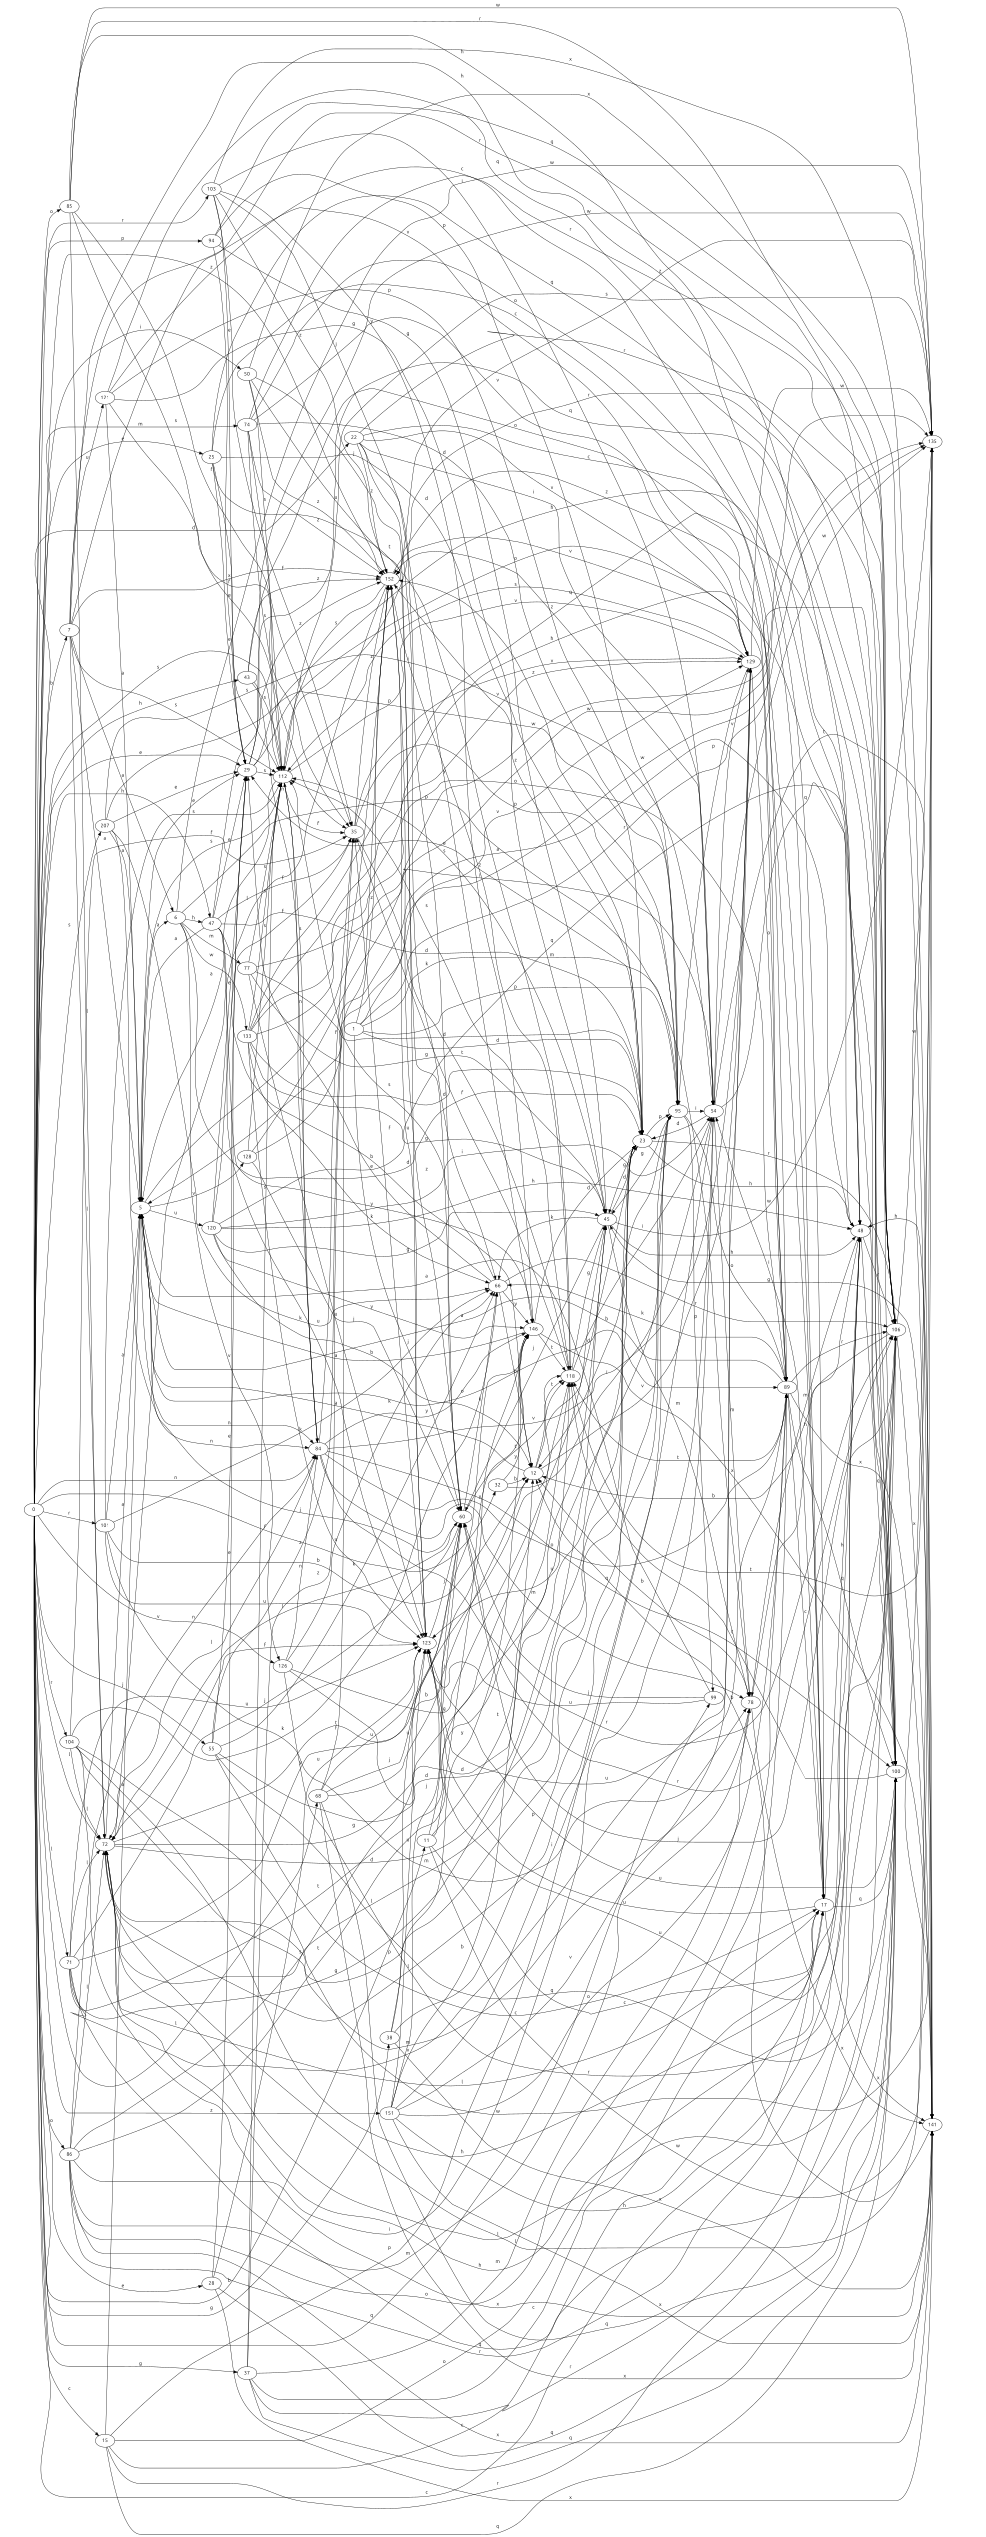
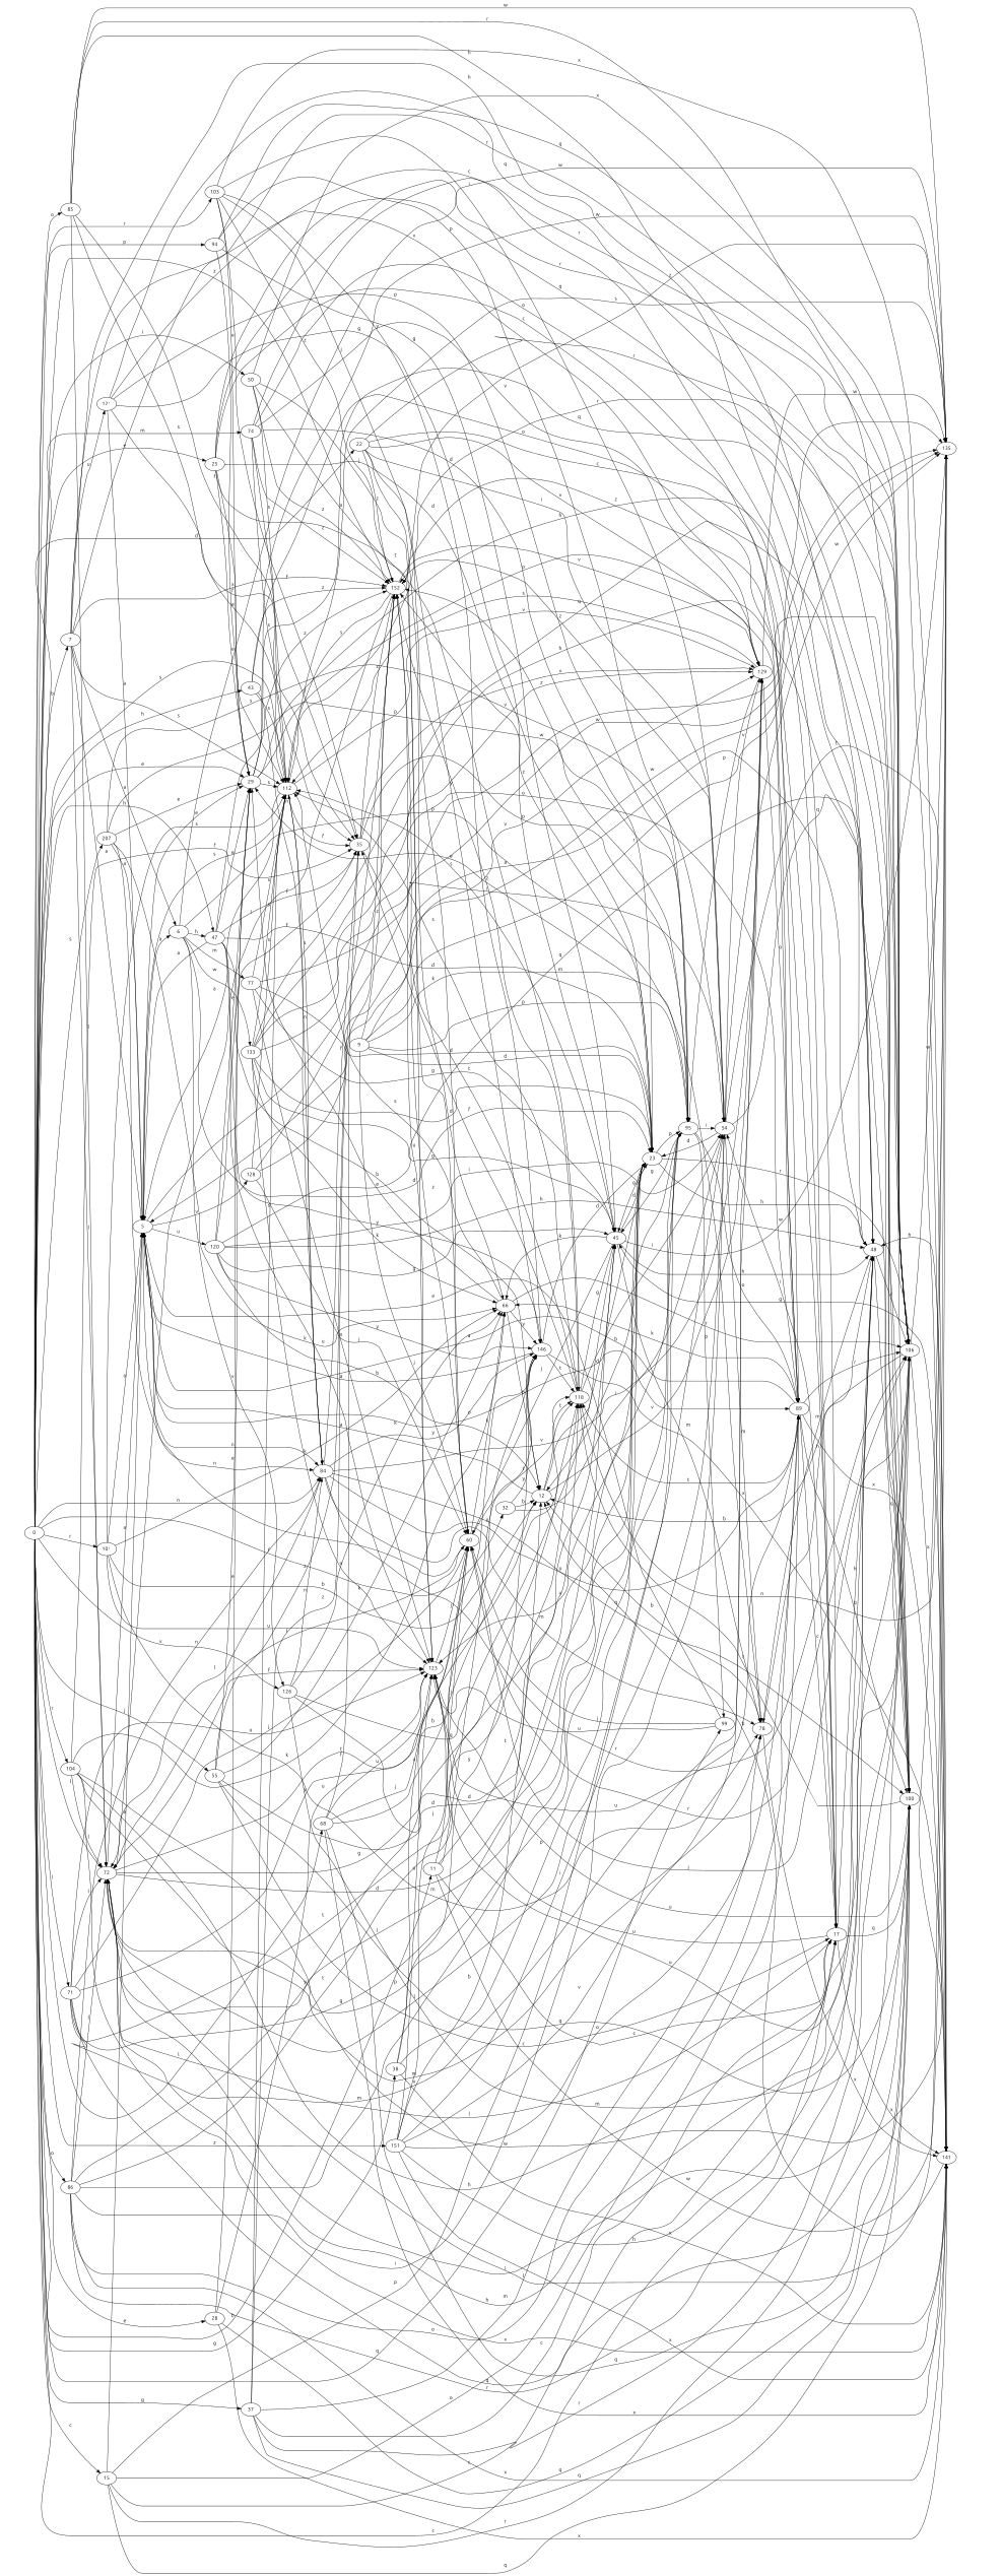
  strict digraph {
    fontname=Ubuntu
    rankdir=LR
    node [fontname=Ubuntu]
    edge [fontname=Ubuntu]
    0
    7
    11
    15
    17
    22
    25
    28
    29
    32
    37
    38
    43
    47
    50
    55
    68
    71
    72
    74
    84
    85
    86
    94
    99
    n26 [label=101]
    103
    104
    n29 [label=207]
    112
    126
    151
    152
    n34 [label=6]
    5
    48
    106
    121
    129
-   9 [label=1]
+   9
    23
    95
    135
    60
    78
    118
    146
    89
    100
    54
    123
    141
    66
    12
    35
    n56 [label=45]
    77
    133
    120
    128
    0 -> 7 [label=b]
    0 -> 11 [label=b]
    0 -> 15 [label=c]
    0 -> 17 [label=c]
    0 -> 22 [label=d]
    0 -> 25 [label=e]
    0 -> 28 [label=e]
    0 -> 29 [label=e]
    0 -> 32 [label=f]
    0 -> 37 [label=g]
    0 -> 38 [label=g]
    0 -> 43 [label=h]
    0 -> 47 [label=h]
    0 -> 50 [label=i]
    0 -> 55 [label=j]
    0 -> 68 [label=l]
    0 -> 71 [label=l]
    0 -> 72 [label=l]
    0 -> 74 [label=m]
    0 -> 84 [label=n]
    0 -> 85 [label=o]
    0 -> 86 [label=o]
    0 -> 94 [label=p]
    0 -> 99 [label=q]
    0 -> n26 [label=r]
    0 -> 103 [label=r]
    0 -> 104 [label=r]
    0 -> n29 [label=s]
    0 -> 112 [label=s]
    0 -> 126 [label=v]
    0 -> 151 [label=z]
    0 -> 152 [label=z]
    7 -> 72 [label=l]
    7 -> 112 [label=s]
    7 -> 152 [label=x]
    7 -> n34 [label=a]
    7 -> 5 [label=a]
    7 -> 48 [label=h]
    7 -> 106 [label=r]
    7 -> 121 [label=u]
    7 -> 129 [label=v]
    11 -> 17 [label=c]
    11 -> 135 [label=w]
    11 -> 60 [label=j]
    11 -> 118 [label=t]
    11 -> 146 [label=y]
    15 -> 17 [label=c]
    15 -> 5 [label=a]
    15 -> 106 [label=r]
    15 -> 95 [label=p]
    15 -> 89 [label=o]
    15 -> 100 [label=q]
    17 -> 72 [label=l]
    17 -> 152 [label=z]
    17 -> 48 [label=h]
    17 -> 100 [label=q]
    17 -> 54 [label=i]
    17 -> 123 [label=u]
    17 -> 141 [label=x]
    22 -> 17 [label=c]
    22 -> 152 [label=z]
    22 -> 106 [label=r]
    22 -> 129 [label=v]
    22 -> 146 [label=y]
    22 -> 54 [label=i]
    22 -> 66 [label=k]
    25 -> 17 [label=c]
    25 -> 29 [label=e]
    25 -> 112 [label=s]
+   25 -> 106 [label=r]
    25 -> 23 [label=d]
    25 -> 118 [label=t]
    25 -> 100 [label=q]
    28 -> 29 [label=e]
    28 -> 100 [label=q]
    28 -> 123 [label=u]
    28 -> 141 [label=x]
    29 -> 112 [label=s]
    29 -> 48 [label=h]
    29 -> 135 [label=w]
    29 -> 89 [label=o]
    29 -> 100 [label=q]
    32 -> 146 [label=y]
    32 -> 54 [label=i]
    32 -> 12 [label=b]
    37 -> 17 [label=c]
    37 -> 112 [label=s]
    37 -> 152 [label=z]
    37 -> 106 [label=r]
    37 -> 78 [label=m]
    37 -> 100 [label=q]
    38 -> 95 [label=p]
    38 -> 146 [label=y]
    38 -> 123 [label=u]
    38 -> 141 [label=x]
    43 -> 84 [label=n]
    43 -> 112 [label=s]
    43 -> 152 [label=z]
    43 -> 89 [label=o]
    47 -> 29 [label=e]
    47 -> 152 [label=z]
    47 -> 5 [label=a]
    47 -> 23 [label=d]
    47 -> 146 [label=y]
    47 -> 123 [label=u]
    47 -> 12 [label=b]
    47 -> 35 [label=f]
    50 -> 112 [label=s]
    50 -> 152 [label=z]
    50 -> 60 [label=j]
    50 -> 123 [label=u]
    50 -> 141 [label=x]
    55 -> 17 [label=c]
    55 -> 29 [label=e]
    55 -> 152 [label=z]
    55 -> 23 [label=d]
    55 -> 100 [label=q]
    55 -> 66 [label=k]
    68 -> 60 [label=j]
    68 -> 100 [label=q]
    68 -> 123 [label=u]
    68 -> 141 [label=x]
    68 -> 12 [label=b]
    68 -> 35 [label=f]
    71 -> 72 [label=l]
    71 -> 129 [label=v]
    71 -> 60 [label=j]
    71 -> 118 [label=t]
    71 -> 146 [label=y]
    71 -> 100 [label=q]
    71 -> 123 [label=u]
    71 -> n56 [label=g]
    72 -> 5 [label=a]
    72 -> 48 [label=h]
    72 -> 23 [label=d]
    72 -> 95 [label=p]
    72 -> 118 [label=t]
    72 -> 123 [label=f]
    72 -> n56 [label=g]
    74 -> 112 [label=s]
    74 -> 152 [label=z]
    74 -> 106 [label=r]
    74 -> 129 [label=v]
    74 -> 23 [label=d]
    74 -> 89 [label=o]
    74 -> 35 [label=f]
    84 -> 72 [label=l]
    84 -> 112 [label=s]
    84 -> 106 [label=r]
    84 -> 129 [label=v]
    84 -> 78 [label=m]
    84 -> 146 [label=y]
    84 -> 89 [label=o]
    84 -> 100 [label=q]
    84 -> 35 [label=f]
    85 -> 72 [label=l]
    85 -> 112 [label=s]
    85 -> 48 [label=h]
    85 -> 106 [label=r]
    85 -> 135 [label=w]
    85 -> 35 [label=f]
    86 -> 72 [label=l]
    86 -> 84 [label=n]
    86 -> 106 [label=r]
-   86 -> 78 [label=m]
+   86 -> 23 [label=m]
    86 -> 118 [label=t]
-   86 -> 146 [label=s]
+   86 -> 146 [label=y]
    86 -> 89 [label=o]
    86 -> 54 [label=i]
    86 -> 141 [label=x]
    94 -> 29 [label=e]
    94 -> 95 [label=p]
    94 -> 100 [label=q]
    94 -> n56 [label=g]
    99 -> 5 [label=a]
    99 -> 60 [label=j]
    99 -> 123 [label=u]
    n26 -> 112 [label=s]
    n26 -> 5 [label=a]
    n26 -> 78 [label=m]
    n26 -> 123 [label=u]
    n26 -> 66 [label=k]
    n26 -> 12 [label=b]
    103 -> 29 [label=e]
    103 -> 152 [label=z]
    103 -> 60 [label=j]
    103 -> 146 [label=y]
    103 -> 54 [label=i]
    103 -> 141 [label=x]
    103 -> 35 [label=f]
    104 -> 72 [label=l]
    104 -> 48 [label=h]
    104 -> 135 [label=w]
    104 -> 78 [label=m]
    104 -> 141 [label=x]
    104 -> 66 [label=k]
    104 -> 35 [label=f]
    n29 -> 29 [label=e]
    n29 -> 84 [label=n]
    n29 -> 5 [label=a]
    n29 -> 95 [label=p]
    n29 -> 54 [label=i]
    n29 -> 66 [label=k]
    112 -> 84 [label=n]
    112 -> 5 [label=a]
    112 -> 106 [label=r]
    112 -> 129 [label=v]
    112 -> 35 [label=f]
    126 -> 84 [label=n]
-   126 -> 106 [label=r]
+   126 -> 106 [label=m]
    126 -> 23 [label=d]
    126 -> 66 [label=k]
    126 -> n56 [label=g]
    151 -> 48 [label=h]
    151 -> 129 [label=v]
    151 -> 60 [label=j]
    151 -> 89 [label=o]
    151 -> 54 [label=i]
    151 -> 123 [label=u]
    151 -> 141 [label=x]
    151 -> 12 [label=b]
    152 -> 72 [label=l]
    152 -> 112 [label=s]
    152 -> 129 [label=v]
    152 -> 123 [label=u]
    n34 -> 47 [label=h]
    n34 -> 126 [label=v]
    n34 -> 23 [label=d]
    n34 -> 95 [label=p]
    n34 -> 135 [label=w]
    n34 -> 77 [label=m]
    n34 -> 133 [label=w]
    5 -> 29 [label=e]
    5 -> 84 [label=n]
    5 -> 112 [label=s]
    5 -> n34 [label=a]
    5 -> 135 [label=w]
    5 -> 60 [label=j]
    5 -> 89 [label=o]
    5 -> 120 [label=u]
    5 -> 128 [label=v]
    48 -> 5 [label=a]
    48 -> 106 [label=r]
    48 -> 78 [label=m]
    48 -> 100 [label=q]
    106 -> 135 [label=w]
    106 -> 60 [label=j]
    106 -> 123 [label=u]
    106 -> 141 [label=x]
    106 -> 12 [label=b]
    121 -> 17 [label=c]
    121 -> 5 [label=a]
    121 -> 95 [label=p]
    121 -> 100 [label=q]
    121 -> 35 [label=f]
    121 -> n56 [label=g]
    129 -> 112 [label=s]
    129 -> 95 [label=p]
    129 -> 135 [label=w]
    129 -> 89 [label=o]
    9 -> 152 [label=z]
    9 -> 106 [label=r]
    9 -> 23 [label=d]
    9 -> 95 [label=p]
    9 -> 135 [label=w]
    9 -> 60 [label=j]
    9 -> 78 [label=m]
    23 -> 29 [label=e]
    23 -> 72 [label=l]
    23 -> 152 [label=z]
    23 -> 48 [label=h]
    23 -> 106 [label=r]
    23 -> 95 [label=p]
    23 -> n56 [label=g]
    95 -> 99 [label=p]
    95 -> 152 [label=z]
    95 -> 89 [label=o]
    95 -> 54 [label=i]
    95 -> 123 [label=u]
    95 -> 12 [label=b]
    95 -> n56 [label=g]
    135 -> 72 [label=l]
    135 -> 112 [label=s]
    135 -> 152 [label=z]
-   135 -> 118 [label=t]
+   135 -> 118 [label=n]
    60 -> 72 [label=l]
    60 -> 152 [label=z]
    60 -> 106 [label=r]
    60 -> 118 [label=t]
    60 -> 66 [label=k]
    78 -> 48 [label=h]
    78 -> 141 [label=x]
    78 -> 12 [label=b]
    118 -> 112 [label=s]
    118 -> 152 [label=z]
    118 -> 54 [label=i]
    118 -> 35 [label=f]
    118 -> n56 [label=g]
    146 -> 5 [label=a]
    146 -> 23 [label=d]
    146 -> 118 [label=t]
    146 -> 141 [label=x]
    89 -> 17 [label=c]
    89 -> 5 [label=a]
    89 -> 106 [label=r]
    89 -> 118 [label=t]
    89 -> 100 [label=q]
    89 -> 123 [label=u]
    89 -> 141 [label=x]
    89 -> 66 [label=k]
    100 -> 72 [label=l]
    100 -> 118 [label=t]
    100 -> 123 [label=u]
    54 -> 72 [label=l]
    54 -> 152 [label=z]
    54 -> 129 [label=v]
    54 -> 23 [label=d]
    54 -> 135 [label=w]
    54 -> 78 [label=m]
    54 -> 100 [label=q]
    54 -> 141 [label=t]
    123 -> 60 [label=j]
-   123 -> 35 [label=f]
    141 -> 48 [label=h]
    141 -> 12 [label=b]
    141 -> n56 [label=g]
    66 -> 29 [label=e]
    66 -> 112 [label=s]
    66 -> 106 [label=r]
    66 -> 146 [label=y]
    66 -> 12 [label=b]
    12 -> 5 [label=a]
    12 -> 129 [label=v]
    12 -> 23 [label=d]
    12 -> 118 [label=t]
    35 -> 152 [label=z]
    35 -> 129 [label=v]
    35 -> 95 [label=p]
    35 -> 118 [label=t]
    n56 -> 112 [label=s]
    n56 -> 48 [label=h]
    n56 -> 23 [label=d]
    n56 -> 135 [label=w]
    n56 -> 60 [label=j]
    n56 -> 78 [label=m]
    n56 -> 66 [label=k]
    77 -> 112 [label=s]
    77 -> 23 [label=d]
    77 -> 54 [label=i]
    77 -> 123 [label=u]
    77 -> n56 [label=g]
    133 -> 112 [label=s]
    133 -> 48 [label=h]
    133 -> 129 [label=v]
    133 -> 23 [label=d]
    133 -> 89 [label=o]
    133 -> 100 [label=q]
    133 -> 123 [label=u]
    133 -> 66 [label=k]
    133 -> n56 [label=g]
    120 -> 29 [label=e]
    120 -> 48 [label=h]
    120 -> 146 [label=y]
    120 -> 100 [label=q]
    120 -> 54 [label=i]
    120 -> 12 [label=b]
    120 -> 35 [label=f]
    120 -> n56 [label=g]
    128 -> 112 [label=s]
    128 -> 129 [label=v]
    128 -> 135 [label=w]
    128 -> 60 [label=j]
  }
